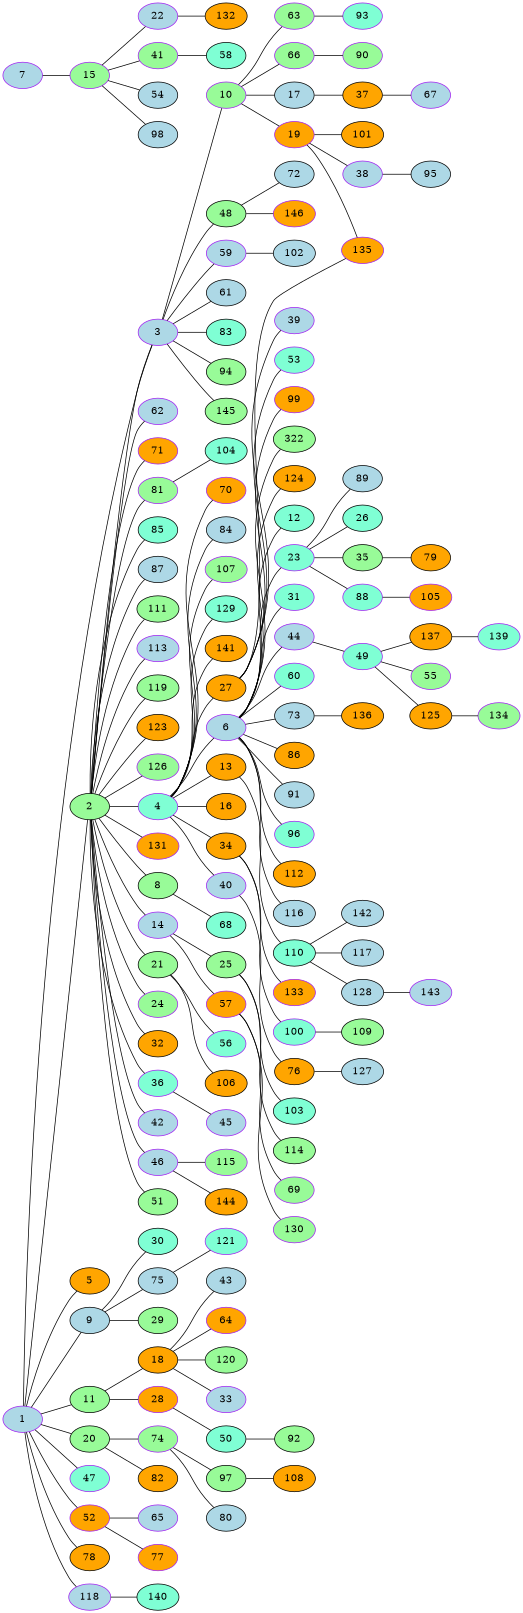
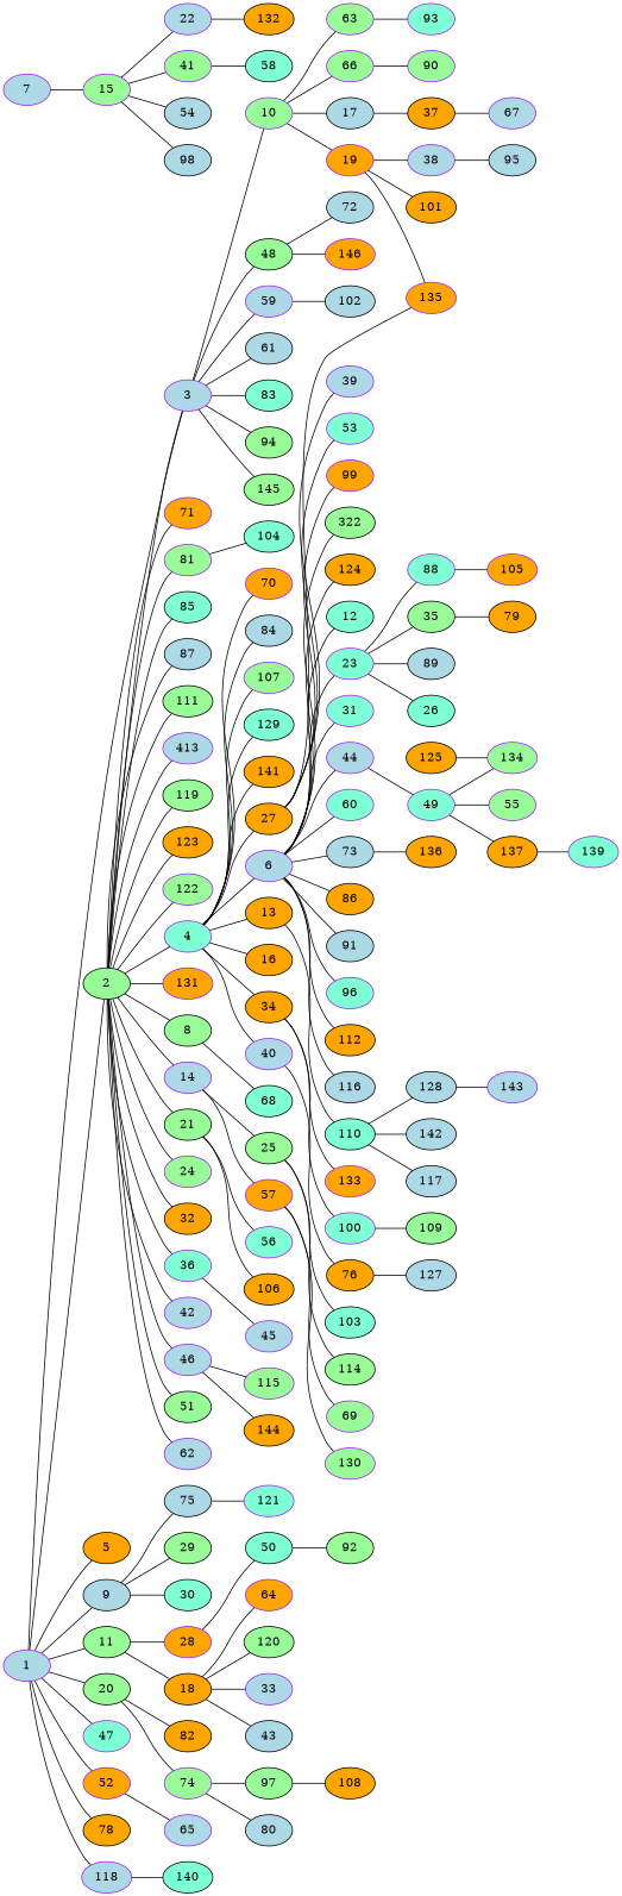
  graph {
    rankdir=LR
    node [color=black fillcolor=lightblue style=filled]
    1 [color=purple]
    2 [fillcolor=palegreen]
    3 [color=purple]
    5 [fillcolor=orange]
    9
    11 [fillcolor=palegreen]
    20 [fillcolor=palegreen]
    47 [color=purple fillcolor=aquamarine]
    52 [color=purple fillcolor=orange]
    78 [fillcolor=orange]
    118 [color=purple]
    4 [color=purple fillcolor=aquamarine]
    8 [fillcolor=palegreen]
    14 [color=purple]
    21 [fillcolor=palegreen]
    24 [color=purple fillcolor=palegreen]
    32 [fillcolor=orange]
    36 [color=purple fillcolor=aquamarine]
    42 [color=purple]
    46 [color=purple]
    51 [fillcolor=palegreen]
    62 [color=purple]
    71 [color=purple fillcolor=orange]
    81 [color=purple fillcolor=palegreen]
    85 [fillcolor=aquamarine]
    87
    111 [fillcolor=palegreen]
-   113 [color=purple]
+   113 [color=purple label=413]
    119 [fillcolor=palegreen]
    123 [fillcolor=orange]
-   126 [color=purple fillcolor=palegreen]
+   126 [color=purple fillcolor=palegreen label=122]
    131 [color=purple fillcolor=orange]
    10 [color=purple fillcolor=palegreen]
    48 [fillcolor=palegreen]
    59 [color=purple]
    61
    83 [fillcolor=aquamarine]
    94 [fillcolor=palegreen]
    145 [fillcolor=palegreen]
    29 [fillcolor=palegreen]
    30 [fillcolor=aquamarine]
    75
    18 [fillcolor=orange]
    28 [color=purple fillcolor=orange]
    74 [color=purple fillcolor=palegreen]
    82 [fillcolor=orange]
    65 [color=purple]
-   77 [color=purple fillcolor=orange]
    140 [fillcolor=aquamarine]
    6 [color=purple]
    13 [fillcolor=orange]
    16 [fillcolor=orange]
    27 [fillcolor=orange]
    34 [fillcolor=orange]
    40 [color=purple]
    70 [color=purple fillcolor=orange]
    84
    107 [color=purple fillcolor=palegreen]
    129 [fillcolor=aquamarine]
    141 [fillcolor=orange]
    68 [fillcolor=aquamarine]
    25 [fillcolor=palegreen]
    57 [color=purple fillcolor=orange]
    56 [color=purple fillcolor=aquamarine]
    106 [fillcolor=orange]
    45 [color=purple]
    115 [color=purple fillcolor=palegreen]
    144 [fillcolor=orange]
    104 [fillcolor=aquamarine]
    17
    19 [color=purple fillcolor=orange]
    63 [color=purple fillcolor=palegreen]
    66 [color=purple fillcolor=palegreen]
    72
    146 [color=purple fillcolor=orange]
    102
    12 [fillcolor=aquamarine]
    23 [color=purple fillcolor=aquamarine]
    31 [color=purple fillcolor=aquamarine]
    44 [color=purple]
    60 [color=purple fillcolor=aquamarine]
    73
    86 [fillcolor=orange]
    91
    96 [color=purple fillcolor=aquamarine]
    112 [fillcolor=orange]
    116
    n88 [fillcolor=palegreen label=322]
    124 [fillcolor=orange]
    7 [color=purple]
    15 [color=purple fillcolor=palegreen]
    110 [fillcolor=aquamarine]
    135 [color=purple fillcolor=orange]
    39 [color=purple]
    53 [color=purple fillcolor=aquamarine]
    99 [color=purple fillcolor=orange]
    100 [color=purple fillcolor=aquamarine]
    133 [color=purple fillcolor=orange]
    76 [fillcolor=orange]
    26 [fillcolor=aquamarine]
    35 [fillcolor=palegreen]
    88 [color=purple fillcolor=aquamarine]
    89
    49 [color=purple fillcolor=aquamarine]
    136 [fillcolor=orange]
    22 [color=purple]
    41 [color=purple fillcolor=palegreen]
    54
    98
    121 [color=purple fillcolor=aquamarine]
    37 [fillcolor=orange]
    38 [color=purple]
    101 [fillcolor=orange]
    93 [color=purple fillcolor=aquamarine]
    90 [color=purple fillcolor=palegreen]
    33 [color=purple]
    43
    64 [color=purple fillcolor=orange]
    120 [fillcolor=palegreen]
    50 [fillcolor=aquamarine]
    117
    128
    142
    103 [fillcolor=aquamarine]
    114 [fillcolor=palegreen]
    69 [color=purple fillcolor=palegreen]
    130 [color=purple fillcolor=palegreen]
    132 [fillcolor=orange]
    58 [fillcolor=aquamarine]
    67 [color=purple]
    95
    80
    97 [fillcolor=palegreen]
    79 [fillcolor=orange]
    105 [color=purple fillcolor=orange]
    92 [fillcolor=palegreen]
    109 [fillcolor=palegreen]
    127
    55 [color=purple fillcolor=palegreen]
    125 [fillcolor=orange]
    137 [fillcolor=orange]
    134 [color=purple fillcolor=palegreen]
    139 [color=purple fillcolor=aquamarine]
    108 [fillcolor=orange]
    143 [color=purple]
    1 -- 2
    1 -- 3
    1 -- 5
    1 -- 9
    1 -- 11
    1 -- 20
    1 -- 47
    1 -- 52
    1 -- 78
    1 -- 118
    2 -- 3
    2 -- 4
    2 -- 8
    2 -- 14
    2 -- 21
    2 -- 24
    2 -- 32
    2 -- 36
    2 -- 42
    2 -- 46
    2 -- 51
    2 -- 62
    2 -- 71
    2 -- 81
    2 -- 85
    2 -- 87
    2 -- 111
    2 -- 113
    2 -- 119
    2 -- 123
    2 -- 126
    2 -- 131
    3 -- 10
    3 -- 48
    3 -- 59
    3 -- 61
    3 -- 83
    3 -- 94
    3 -- 145
    9 -- 29
    9 -- 30
    9 -- 75
    11 -- 18
    11 -- 28
    20 -- 74
    20 -- 82
    52 -- 65
-   52 -- 77
    118 -- 140
    4 -- 6
    4 -- 13
    4 -- 16
    4 -- 27
    4 -- 34
    4 -- 40
    4 -- 70
    4 -- 84
    4 -- 107
    4 -- 129
    4 -- 141
    8 -- 68
    14 -- 25
    14 -- 57
    21 -- 56
    21 -- 106
    36 -- 45
    46 -- 115
    46 -- 144
    81 -- 104
    10 -- 17
    10 -- 19
    10 -- 63
    10 -- 66
    48 -- 72
    48 -- 146
    59 -- 102
    75 -- 121
    18 -- 33
    18 -- 43
    18 -- 64
    18 -- 120
    28 -- 50
    74 -- 80
    74 -- 97
    6 -- 12
    6 -- 23
    6 -- 31
    6 -- 44
    6 -- 60
    6 -- 73
    6 -- 86
    6 -- 91
    6 -- 96
    6 -- 112
    6 -- 116
    6 -- n88
    6 -- 124
    13 -- 110
    27 -- 135
    27 -- 39
    27 -- 53
    27 -- 99
    34 -- 100
    34 -- 133
    40 -- 76
    25 -- 103
    25 -- 114
    57 -- 69
    57 -- 130
    17 -- 37
    19 -- 135
    19 -- 38
    19 -- 101
    63 -- 93
    66 -- 90
    23 -- 26
    23 -- 35
    23 -- 88
    23 -- 89
    44 -- 49
    73 -- 136
    7 -- 15
    15 -- 22
    15 -- 41
    15 -- 54
    15 -- 98
    110 -- 117
    110 -- 128
    110 -- 142
    100 -- 109
    76 -- 127
    35 -- 79
    88 -- 105
    49 -- 55
-   49 -- 125
+   49 -- 134
    49 -- 137
    22 -- 132
    41 -- 58
    37 -- 67
    38 -- 95
    50 -- 92
    128 -- 143
    97 -- 108
    125 -- 134
    137 -- 139
  }
